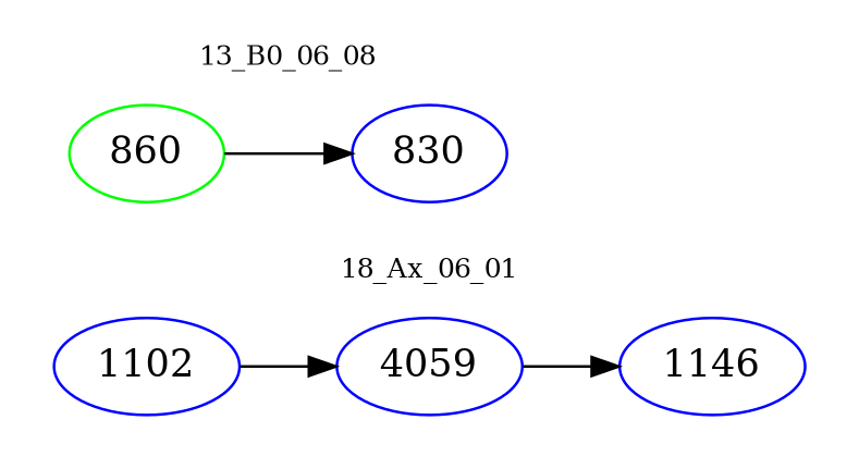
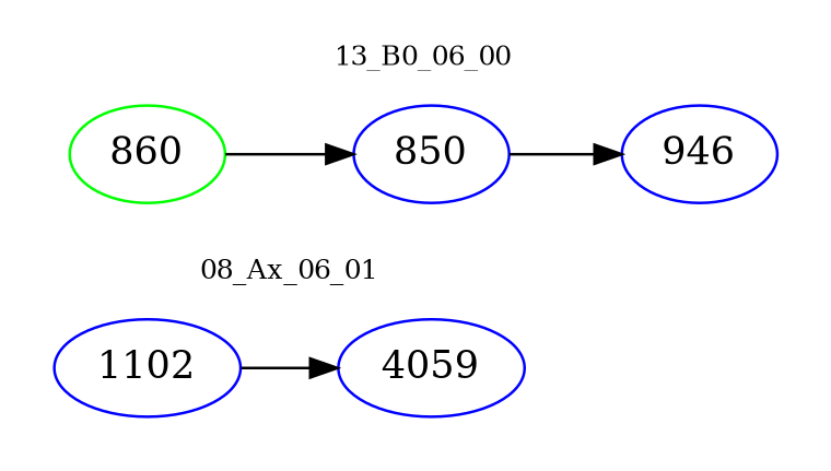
  digraph {
    rankdir=LR
    node [color=blue]
    edge [color=black]
    n1 [label=1102]
    n2 [label=4059]
-   n3 [label=1146]
    n4 [color=green label=860]
-   n5 [label=830]
+   n5 [label=850]
+   n6 [label=946]
    subgraph cluster_1 {
      color=white
      fontsize=10
-     label="18_Ax_06_01"
+     label="08_Ax_06_01"
      n1
      n2
-     n3
    }
    subgraph cluster_2 {
      color=white
      fontsize=10
-     label="13_B0_06_08"
+     label="13_B0_06_00"
      n4
      n5
+     n6
    }
    n1 -> n2
-   n2 -> n3
    n4 -> n5
+   n5 -> n6
  }
